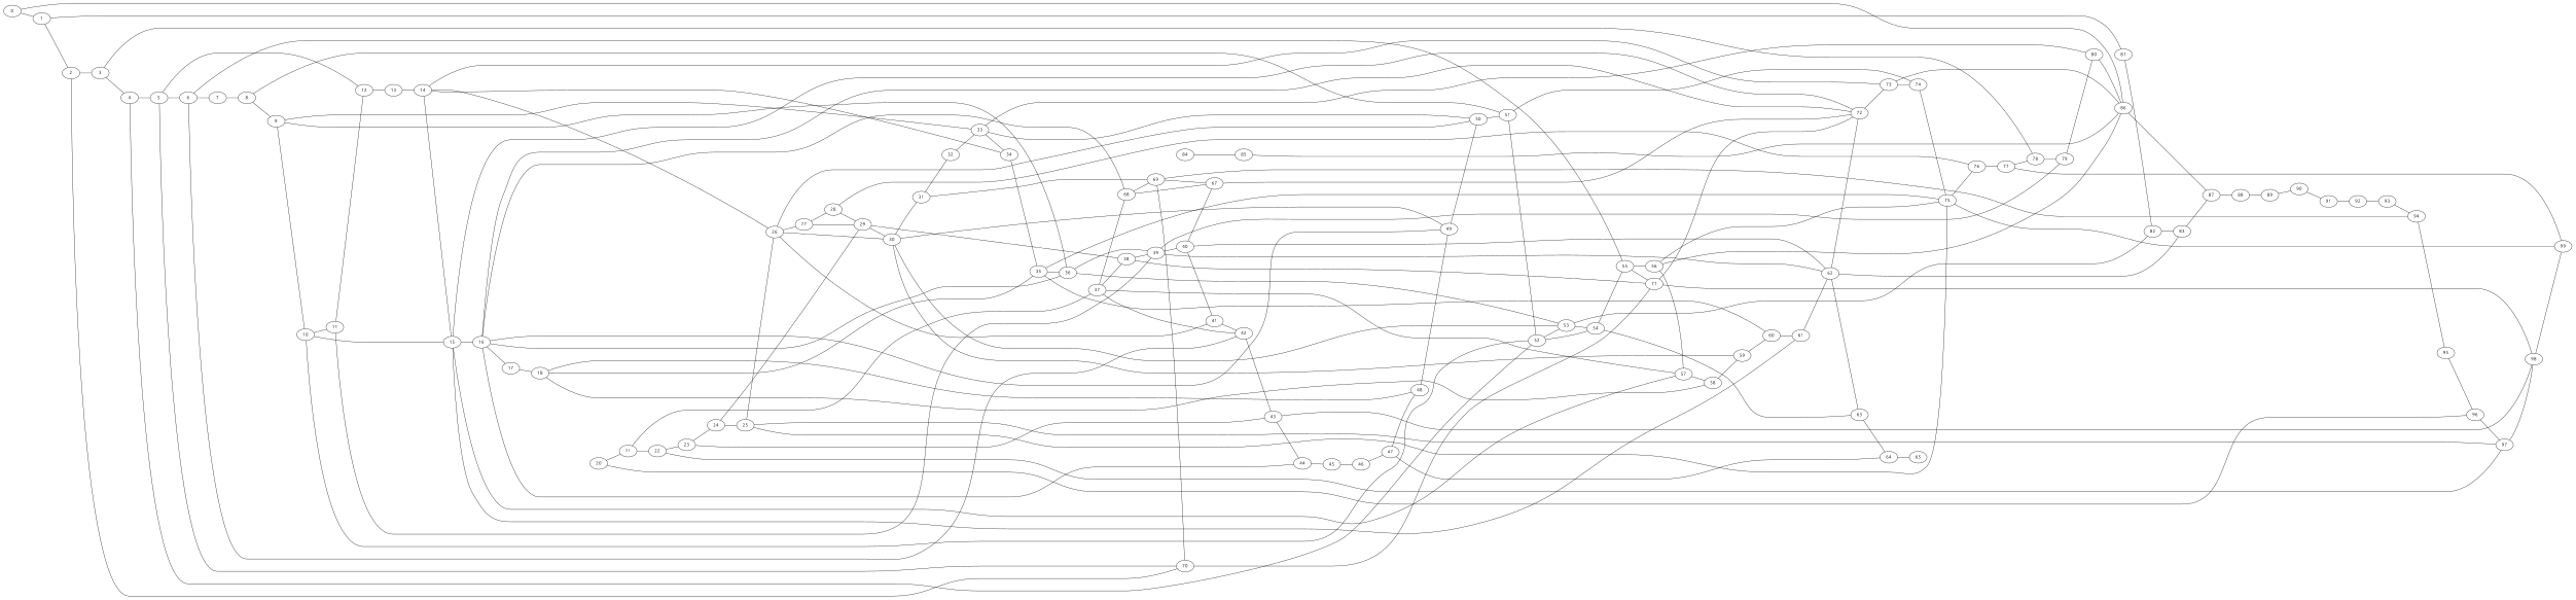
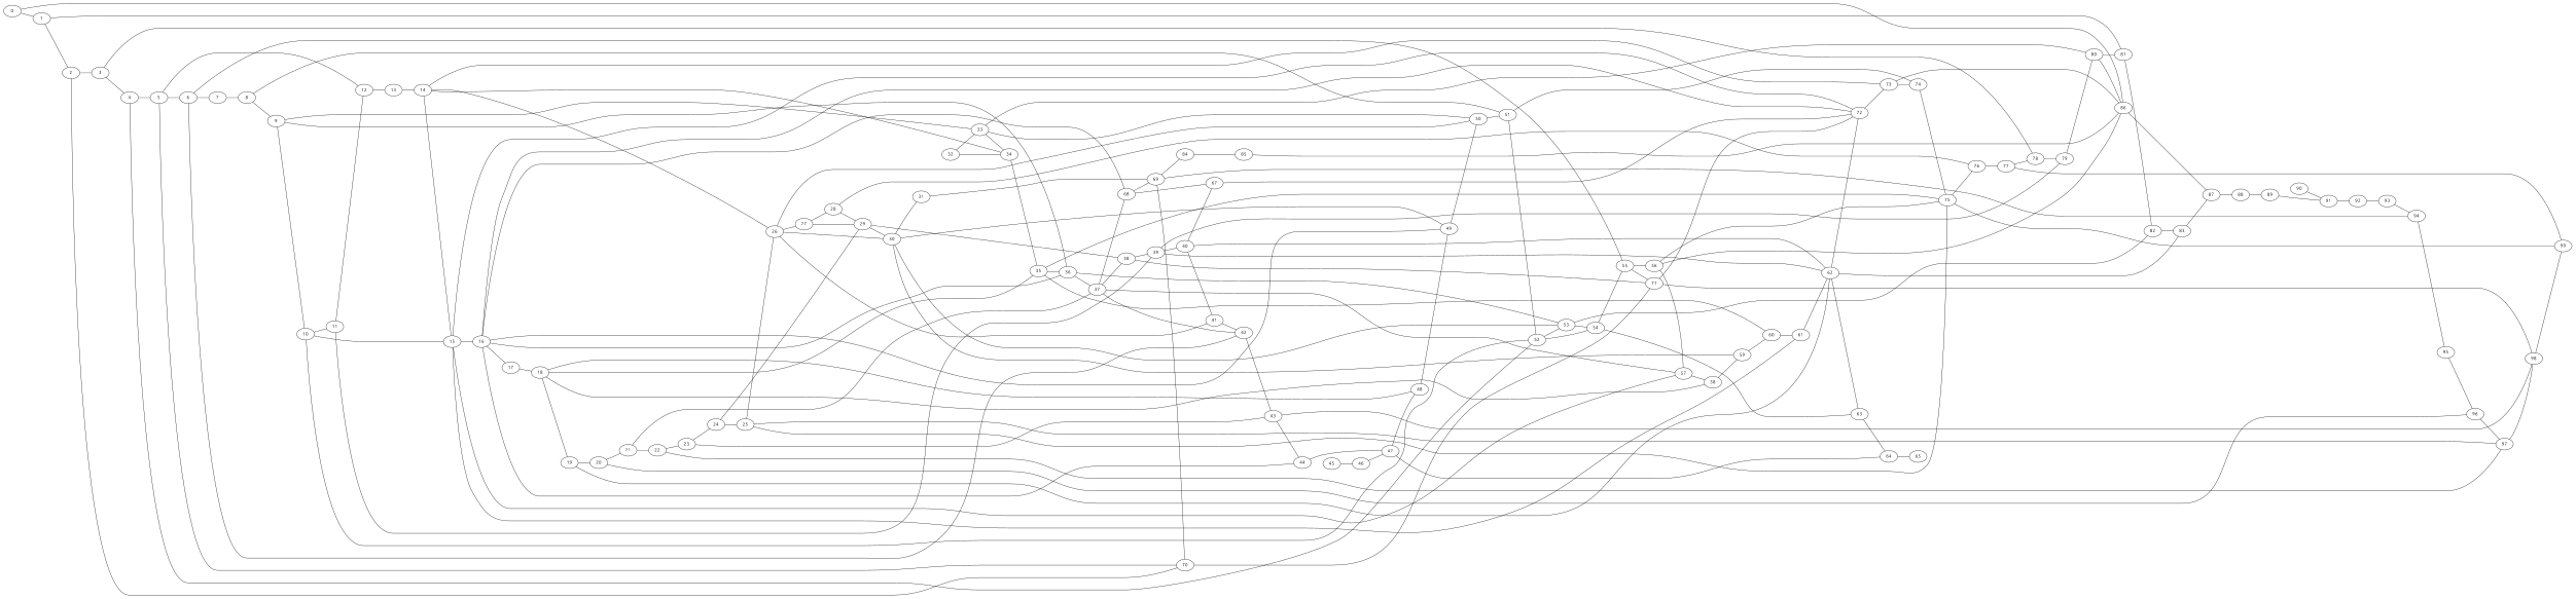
  graph {
    fontname=Ubuntu
    rankdir=LR
    node [fontname=Ubuntu]
    edge [fontname=Ubuntu]
    0
    1
    86
    2
    81
    87
    3
    70
    82
    88
    4
    78
    71
    83
    5
    52
    79
    72
    98
    6
    12
    53
    54
    80
    7
    42
    55
    13
    63
    8
    43
    56
    14
    9
    51
    44
    57
    75
    10
    33
    36
    74
    11
    15
    34
    50
    37
    39
    16
    61
    35
    68
    38
    62
    40
    17
    49
    58
    73
    41
    67
    26
    27
    30
    29
    28
    59
    31
    60
    18
    69
    45
+   19
    48
    94
    84
    46
    20
    21
    96
    76
    99
    22
    97
    64
    23
    24
    25
    77
    32
    95
    85
    47
    65
    89
    90
    91
    92
    93
    0 -- 1
    0 -- 86
    1 -- 2
    1 -- 81
    86 -- 87
    2 -- 3
    2 -- 70
    81 -- 82
    87 -- 88
    3 -- 4
    3 -- 78
    70 -- 71
    82 -- 83
    88 -- 89
    4 -- 5
    4 -- 52
    78 -- 79
    71 -- 72
    71 -- 98
    83 -- 87
    5 -- 70
    5 -- 6
    5 -- 12
    52 -- 53
    52 -- 54
    79 -- 80
    72 -- 73
    98 -- 99
    6 -- 7
    6 -- 42
    6 -- 55
    12 -- 13
    53 -- 82
    53 -- 54
    54 -- 55
    54 -- 63
    80 -- 86
+   80 -- 81
    7 -- 8
    42 -- 43
    55 -- 71
    55 -- 56
    13 -- 14
    63 -- 64
    8 -- 9
    8 -- 51
    43 -- 98
    43 -- 44
    56 -- 86
    56 -- 57
    56 -- 75
    14 -- 15
    14 -- 34
    14 -- 73
    14 -- 26
    9 -- 10
    9 -- 33
    9 -- 36
    51 -- 52
    51 -- 74
-   44 -- 45
+   44 -- 47
    57 -- 58
    75 -- 76
    75 -- 99
    10 -- 52
    10 -- 11
    10 -- 15
    33 -- 80
    33 -- 34
    33 -- 50
    36 -- 53
-   36 -- 39
+   36 -- 37
    74 -- 75
    11 -- 12
    11 -- 39
    15 -- 72
    15 -- 57
    15 -- 16
    15 -- 61
    34 -- 35
    50 -- 51
    37 -- 42
    37 -- 57
    37 -- 68
    37 -- 38
    39 -- 79
    39 -- 62
    39 -- 40
    16 -- 72
    16 -- 44
    16 -- 36
    16 -- 68
    16 -- 17
    16 -- 49
    61 -- 62
    35 -- 75
    35 -- 36
    35 -- 60
    68 -- 69
    38 -- 71
    38 -- 39
    62 -- 83
    62 -- 72
    62 -- 63
    40 -- 62
    40 -- 41
    40 -- 67
    17 -- 18
    49 -- 50
    58 -- 59
    73 -- 86
    73 -- 74
    41 -- 42
    67 -- 72
    67 -- 68
    26 -- 50
    26 -- 41
    26 -- 27
    26 -- 30
    27 -- 29
    27 -- 28
    30 -- 53
    30 -- 49
    30 -- 59
    30 -- 31
    29 -- 38
    29 -- 30
    28 -- 29
    28 -- 76
    59 -- 60
    31 -- 69
-   31 -- 32
+   34 -- 32
    60 -- 61
    18 -- 35
    18 -- 58
+   18 -- 19
    18 -- 48
    69 -- 70
    69 -- 94
-   69 -- 67
+   69 -- 84
    45 -- 46
+   19 -- 62
+   19 -- 20
    48 -- 49
    94 -- 95
    84 -- 85
    46 -- 47
    20 -- 21
    20 -- 96
    21 -- 37
    21 -- 22
    96 -- 97
    76 -- 77
    22 -- 97
    22 -- 23
    97 -- 98
    64 -- 65
    23 -- 43
    23 -- 24
    24 -- 29
    24 -- 25
    25 -- 75
    25 -- 26
    25 -- 97
    77 -- 78
    77 -- 99
    32 -- 33
    95 -- 96
    85 -- 86
    47 -- 48
    47 -- 64
-   89 -- 90
+   89 -- 91
    90 -- 91
    91 -- 92
    92 -- 93
    93 -- 94
  }
